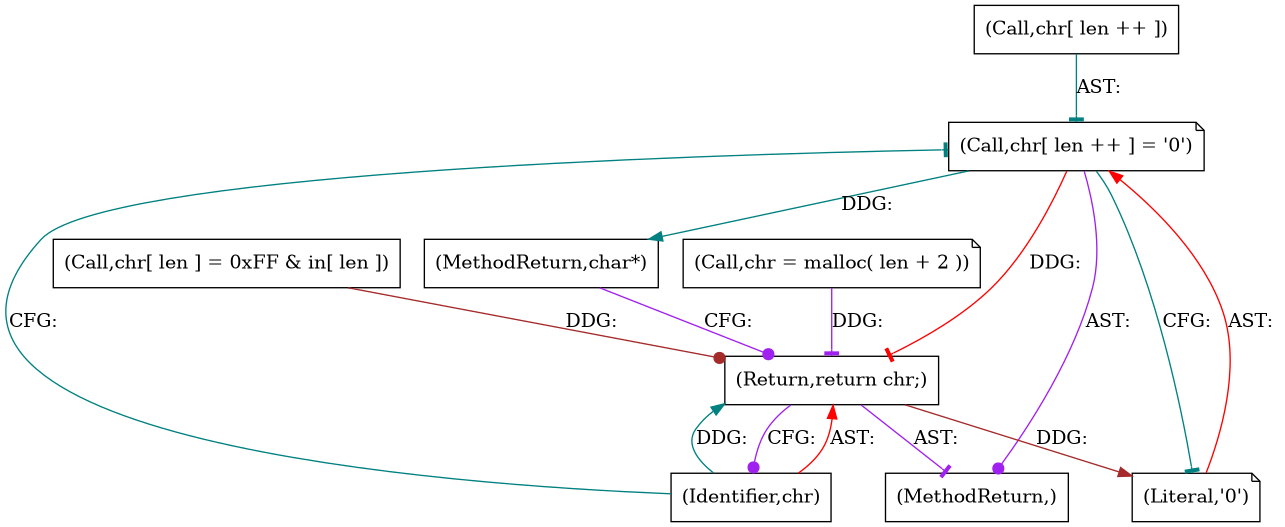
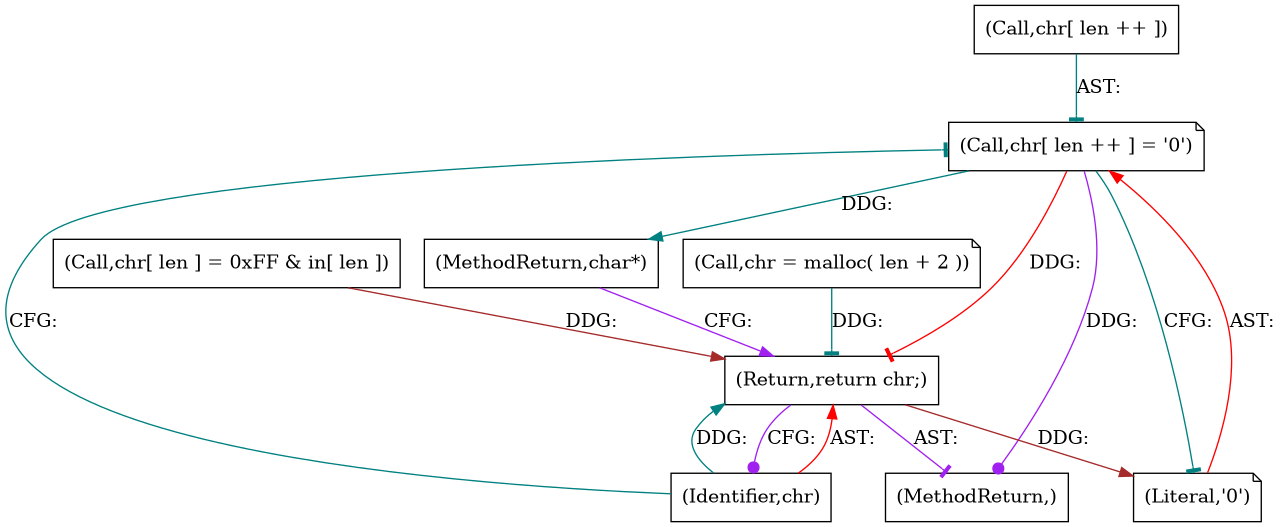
  digraph {
    node [shape=box]
    edge [arrowhead=normal color=teal]
    n1 [label="(Call,chr[ len ++ ] = '\0')" shape=note]
    n2 [label="(Return,return chr;)"]
    n3 [label="(Literal,'\0')" shape=note]
    n4 [label="(MethodReturn,char*)"]
    n5 [label="(MethodReturn,)"]
    n6 [label="(Identifier,chr)"]
    n7 [label="(Call,chr[ len ] = 0xFF & in[ len ])"]
    n8 [label="(Call,chr[ len ++ ])"]
    n9 [label="(Call,chr = malloc( len + 2 ))" shape=note]
    n1 -> n2 [arrowhead=tee color=red label="DDG: "]
    n1 -> n3 [arrowhead=tee label="CFG: "]
    n1 -> n4 [label="DDG: "]
-   n1 -> n5 [arrowhead=dot color=purple label="AST: "]
+   n1 -> n5 [arrowhead=dot color=purple label="DDG: "]
    n2 -> n3 [color=brown label="DDG: "]
    n2 -> n5 [arrowhead=tee color=purple label="AST: "]
    n2 -> n6 [arrowhead=dot color=purple label="CFG: "]
    n3 -> n1 [color=red label="AST: "]
-   n4 -> n2 [arrowhead=dot color=purple label="CFG: "]
+   n4 -> n2 [color=purple label="CFG: "]
    n6 -> n1 [arrowhead=tee label="CFG: "]
    n6 -> n2 [color=red label="AST: "]
    n6 -> n2 [label="DDG: "]
-   n7 -> n2 [arrowhead=dot color=brown label="DDG: "]
+   n7 -> n2 [color=brown label="DDG: "]
    n8 -> n1 [arrowhead=tee label="AST: "]
-   n9 -> n2 [arrowhead=tee color=purple label="DDG: "]
+   n9 -> n2 [arrowhead=tee label="DDG: "]
  }
